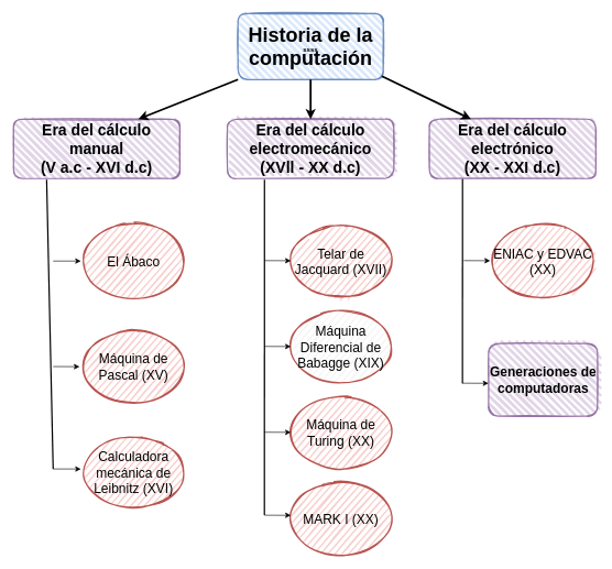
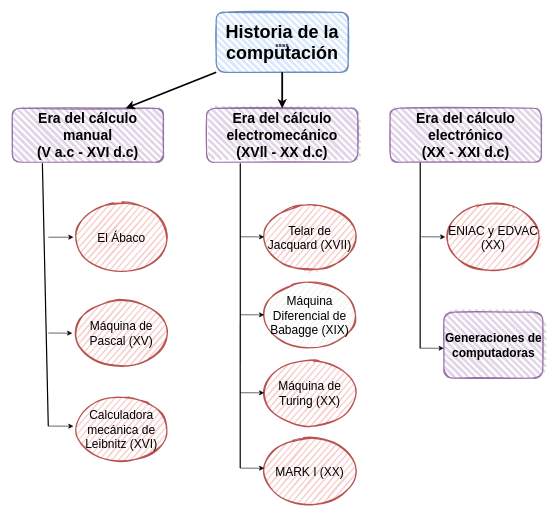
  <mxCell id="0" />
  <mxCell id="1" parent="0" />
  <mxCell id="2" value="&lt;h1&gt;&lt;font color=&quot;transparent&quot;&gt;&lt;font size=&quot;1&quot;&gt;ssss&lt;/font&gt;&lt;/font&gt;&lt;/h1&gt;" style="rounded=1;whiteSpace=wrap;html=1;strokeWidth=2;fillWeight=4;hachureGap=8;hachureAngle=45;fillColor=#dae8fc;sketch=1;strokeColor=#6c8ebf;" parent="1" vertex="1"><mxGeometry x="360" y="20" width="220" height="100" as="geometry" /></mxCell>
  <mxCell id="3" value="&lt;h2&gt;Historia de la computación&lt;/h2&gt;" style="text;html=1;strokeColor=none;fillColor=none;align=center;verticalAlign=middle;whiteSpace=wrap;rounded=0;fontSize=20;fontStyle=1" parent="1" vertex="1"><mxGeometry x="362" y="25" width="216" height="90" as="geometry" /></mxCell>
  <mxCell id="4" value="&lt;h3&gt;Era del cálculo manual &lt;br&gt;(V a.c - XVI d.c)&lt;/h3&gt;" style="rounded=1;whiteSpace=wrap;html=1;strokeWidth=2;fillWeight=4;hachureGap=8;hachureAngle=45;fillColor=#e1d5e7;sketch=1;fontSize=20;strokeColor=#9673a6;" parent="1" vertex="1"><mxGeometry x="20" y="180" width="252" height="90" as="geometry" /></mxCell>
  <mxCell id="5" value="" style="endArrow=classic;html=1;fontSize=20;entryX=0.75;entryY=0;entryDx=0;entryDy=0;exitX=0;exitY=1;exitDx=0;exitDy=0;strokeWidth=3;" parent="1" source="2" target="4" edge="1"><mxGeometry width="50" height="50" relative="1" as="geometry"><mxPoint x="160" y="130" as="sourcePoint" /><mxPoint x="210" y="80" as="targetPoint" /></mxGeometry></mxCell>
  <mxCell id="6" value="Calculadora mecánica de Leibnitz (XVI)" style="ellipse;whiteSpace=wrap;html=1;strokeWidth=2;fillWeight=2;hachureGap=8;fillColor=#f8cecc;fillStyle=dots;sketch=1;fontSize=20;strokeColor=#b85450;" vertex="1" parent="1"><mxGeometry x="122" y="660" width="160" height="110" as="geometry" /></mxCell>
  <mxCell id="7" value="" style="endArrow=none;html=1;entryX=0.199;entryY=1.018;entryDx=0;entryDy=0;entryPerimeter=0;fontSize=12;strokeWidth=2;" edge="1" parent="1" target="4"><mxGeometry width="50" height="50" relative="1" as="geometry"><mxPoint x="80" y="710" as="sourcePoint" /><mxPoint x="90" y="350" as="targetPoint" /></mxGeometry></mxCell>
  <mxCell id="8" value="" style="endArrow=classic;html=1;" edge="1" parent="1"><mxGeometry width="50" height="50" relative="1" as="geometry"><mxPoint x="80" y="710" as="sourcePoint" /><mxPoint x="122" y="710" as="targetPoint" /></mxGeometry></mxCell>
  <mxCell id="9" value="Máquina de Pascal (XV)" style="ellipse;whiteSpace=wrap;html=1;strokeWidth=2;fillWeight=2;hachureGap=8;fillColor=#f8cecc;fillStyle=dots;sketch=1;fontSize=20;strokeColor=#b85450;" vertex="1" parent="1"><mxGeometry x="122" y="500" width="160" height="110" as="geometry" /></mxCell>
  <mxCell id="10" value="El Ábaco" style="ellipse;whiteSpace=wrap;html=1;strokeWidth=2;fillWeight=2;hachureGap=8;fillColor=#f8cecc;fillStyle=dots;sketch=1;fontSize=20;strokeColor=#b85450;" vertex="1" parent="1"><mxGeometry x="122" y="340" width="160" height="110" as="geometry" /></mxCell>
  <mxCell id="11" value="" style="endArrow=classic;html=1;" edge="1" parent="1"><mxGeometry width="50" height="50" relative="1" as="geometry"><mxPoint x="80" y="554.8" as="sourcePoint" /><mxPoint x="120" y="555" as="targetPoint" /></mxGeometry></mxCell>
  <mxCell id="12" value="" style="endArrow=classic;html=1;" edge="1" parent="1"><mxGeometry width="50" height="50" relative="1" as="geometry"><mxPoint x="80" y="395" as="sourcePoint" /><mxPoint x="122" y="395" as="targetPoint" /></mxGeometry></mxCell>
  <mxCell id="13" value="&lt;h3&gt;Era del cálculo electromecánico &lt;br&gt;(XVll - XX d.c)&lt;/h3&gt;" style="rounded=1;whiteSpace=wrap;html=1;strokeWidth=2;fillWeight=4;hachureGap=8;hachureAngle=45;fillColor=#e1d5e7;sketch=1;fontSize=20;strokeColor=#9673a6;" vertex="1" parent="1"><mxGeometry x="344" y="180" width="252" height="90" as="geometry" /></mxCell>
  <mxCell id="14" value="Telar de Jacquard (XVII) " style="ellipse;whiteSpace=wrap;html=1;strokeWidth=2;fillWeight=2;hachureGap=8;fillColor=#f8cecc;fillStyle=dots;sketch=1;fontSize=20;strokeColor=#b85450;" vertex="1" parent="1"><mxGeometry x="436" y="340" width="160" height="110" as="geometry" /></mxCell>
  <mxCell id="15" value="Máquina Diferencial de Babagge (XIX) " style="ellipse;whiteSpace=wrap;html=1;strokeWidth=2;fillWeight=2;hachureGap=8;fillColor=#f5f5f5;fillStyle=dots;sketch=1;fontSize=20;strokeColor=#b85450;" vertex="1" parent="1"><mxGeometry x="436" y="470" width="160" height="110" as="geometry" /></mxCell>
  <mxCell id="16" value="Máquina de Turing (XX)" style="ellipse;whiteSpace=wrap;html=1;strokeWidth=2;fillWeight=2;hachureGap=8;fillColor=#f8cecc;fillStyle=dots;sketch=1;fontSize=20;strokeColor=#b85450;" vertex="1" parent="1"><mxGeometry x="436" y="600" width="160" height="110" as="geometry" /></mxCell>
  <mxCell id="17" value="MARK I (XX) " style="ellipse;whiteSpace=wrap;html=1;strokeWidth=2;fillWeight=2;hachureGap=8;fillColor=#f8cecc;fillStyle=dots;sketch=1;fontSize=20;strokeColor=#b85450;" vertex="1" parent="1"><mxGeometry x="436" y="730" width="160" height="110" as="geometry" /></mxCell>
  <mxCell id="18" value="&lt;h3&gt;Era del cálculo electrónico &lt;br&gt;(XX - XXI d.c)&lt;/h3&gt;" style="rounded=1;whiteSpace=wrap;html=1;strokeWidth=2;fillWeight=4;hachureGap=8;hachureAngle=45;fillColor=#e1d5e7;sketch=1;fontSize=20;strokeColor=#9673a6;" vertex="1" parent="1"><mxGeometry x="650" y="180" width="252" height="90" as="geometry" /></mxCell>
  <mxCell id="19" value="ENIAC y EDVAC (XX)" style="ellipse;whiteSpace=wrap;html=1;strokeWidth=2;fillWeight=2;hachureGap=8;fillColor=#f8cecc;fillStyle=dots;sketch=1;fontSize=20;strokeColor=#b85450;" vertex="1" parent="1"><mxGeometry x="742" y="340" width="160" height="110" as="geometry" /></mxCell>
  <mxCell id="20" value="&lt;b&gt;Generaciones de computadoras&lt;/b&gt;" style="rounded=1;whiteSpace=wrap;html=1;strokeWidth=2;fillWeight=4;hachureGap=8;hachureAngle=45;fillColor=#e1d5e7;sketch=1;fontSize=20;strokeColor=#9673a6;" vertex="1" parent="1"><mxGeometry x="739.5" y="520" width="165" height="110" as="geometry" /></mxCell>
  <mxCell id="21" value="" style="endArrow=classic;html=1;fontSize=20;entryX=0.5;entryY=0;entryDx=0;entryDy=0;strokeWidth=3;" edge="1" parent="1" target="13"><mxGeometry width="50" height="50" relative="1" as="geometry"><mxPoint x="470" y="120" as="sourcePoint" /><mxPoint x="292" y="190" as="targetPoint" /></mxGeometry></mxCell>
- <mxCell id="22" value="" style="endArrow=classic;html=1;fontSize=20;entryX=0.25;entryY=0;entryDx=0;entryDy=0;exitX=1;exitY=1;exitDx=0;exitDy=0;strokeWidth=3;" edge="1" parent="1" source="3" target="18"><mxGeometry width="50" height="50" relative="1" as="geometry"><mxPoint x="628" y="140" as="sourcePoint" /><mxPoint x="550" y="200" as="targetPoint" /></mxGeometry></mxCell>
  <mxCell id="23" value="" style="endArrow=none;html=1;entryX=0.199;entryY=1.018;entryDx=0;entryDy=0;entryPerimeter=0;strokeWidth=2;" edge="1" parent="1"><mxGeometry width="50" height="50" relative="1" as="geometry"><mxPoint x="400" y="780" as="sourcePoint" /><mxPoint x="400.148" y="271.62" as="targetPoint" /></mxGeometry></mxCell>
  <mxCell id="24" value="" style="endArrow=classic;html=1;" edge="1" parent="1"><mxGeometry width="50" height="50" relative="1" as="geometry"><mxPoint x="400" y="394.29" as="sourcePoint" /><mxPoint x="440" y="394.49" as="targetPoint" /></mxGeometry></mxCell>
  <mxCell id="25" value="" style="endArrow=classic;html=1;" edge="1" parent="1"><mxGeometry width="50" height="50" relative="1" as="geometry"><mxPoint x="400" y="524.29" as="sourcePoint" /><mxPoint x="440" y="524.49" as="targetPoint" /></mxGeometry></mxCell>
  <mxCell id="26" value="" style="endArrow=classic;html=1;" edge="1" parent="1"><mxGeometry width="50" height="50" relative="1" as="geometry"><mxPoint x="400" y="654.29" as="sourcePoint" /><mxPoint x="440" y="654.49" as="targetPoint" /></mxGeometry></mxCell>
  <mxCell id="27" value="" style="endArrow=classic;html=1;" edge="1" parent="1"><mxGeometry width="50" height="50" relative="1" as="geometry"><mxPoint x="400" y="780" as="sourcePoint" /><mxPoint x="440" y="780.2" as="targetPoint" /></mxGeometry></mxCell>
  <mxCell id="28" value="" style="endArrow=none;html=1;entryX=0.199;entryY=1.018;entryDx=0;entryDy=0;entryPerimeter=0;strokeWidth=2;" edge="1" parent="1"><mxGeometry width="50" height="50" relative="1" as="geometry"><mxPoint x="700" y="580" as="sourcePoint" /><mxPoint x="700.148" y="270.81" as="targetPoint" /></mxGeometry></mxCell>
  <mxCell id="29" value="" style="endArrow=classic;html=1;" edge="1" parent="1"><mxGeometry width="50" height="50" relative="1" as="geometry"><mxPoint x="699.5" y="580" as="sourcePoint" /><mxPoint x="739.5" y="580.2" as="targetPoint" /></mxGeometry></mxCell>
  <mxCell id="30" value="" style="endArrow=classic;html=1;" edge="1" parent="1"><mxGeometry width="50" height="50" relative="1" as="geometry"><mxPoint x="702" y="394.29" as="sourcePoint" /><mxPoint x="742" y="394.49" as="targetPoint" /></mxGeometry></mxCell>
